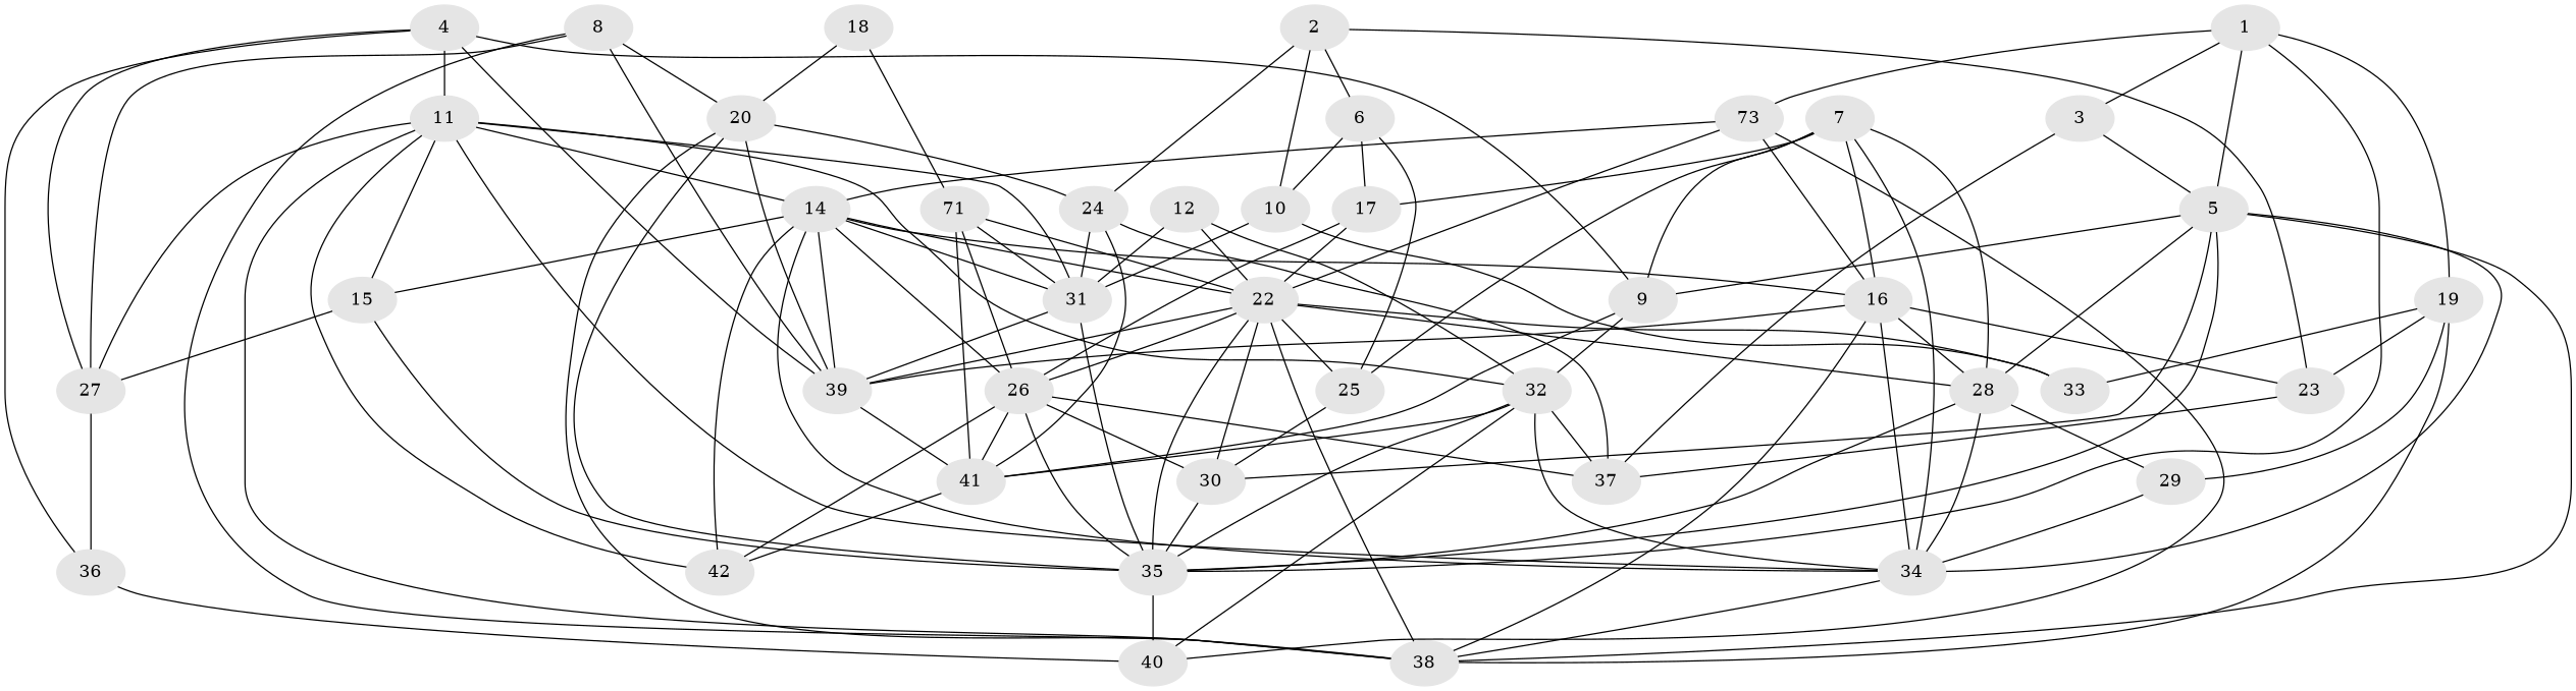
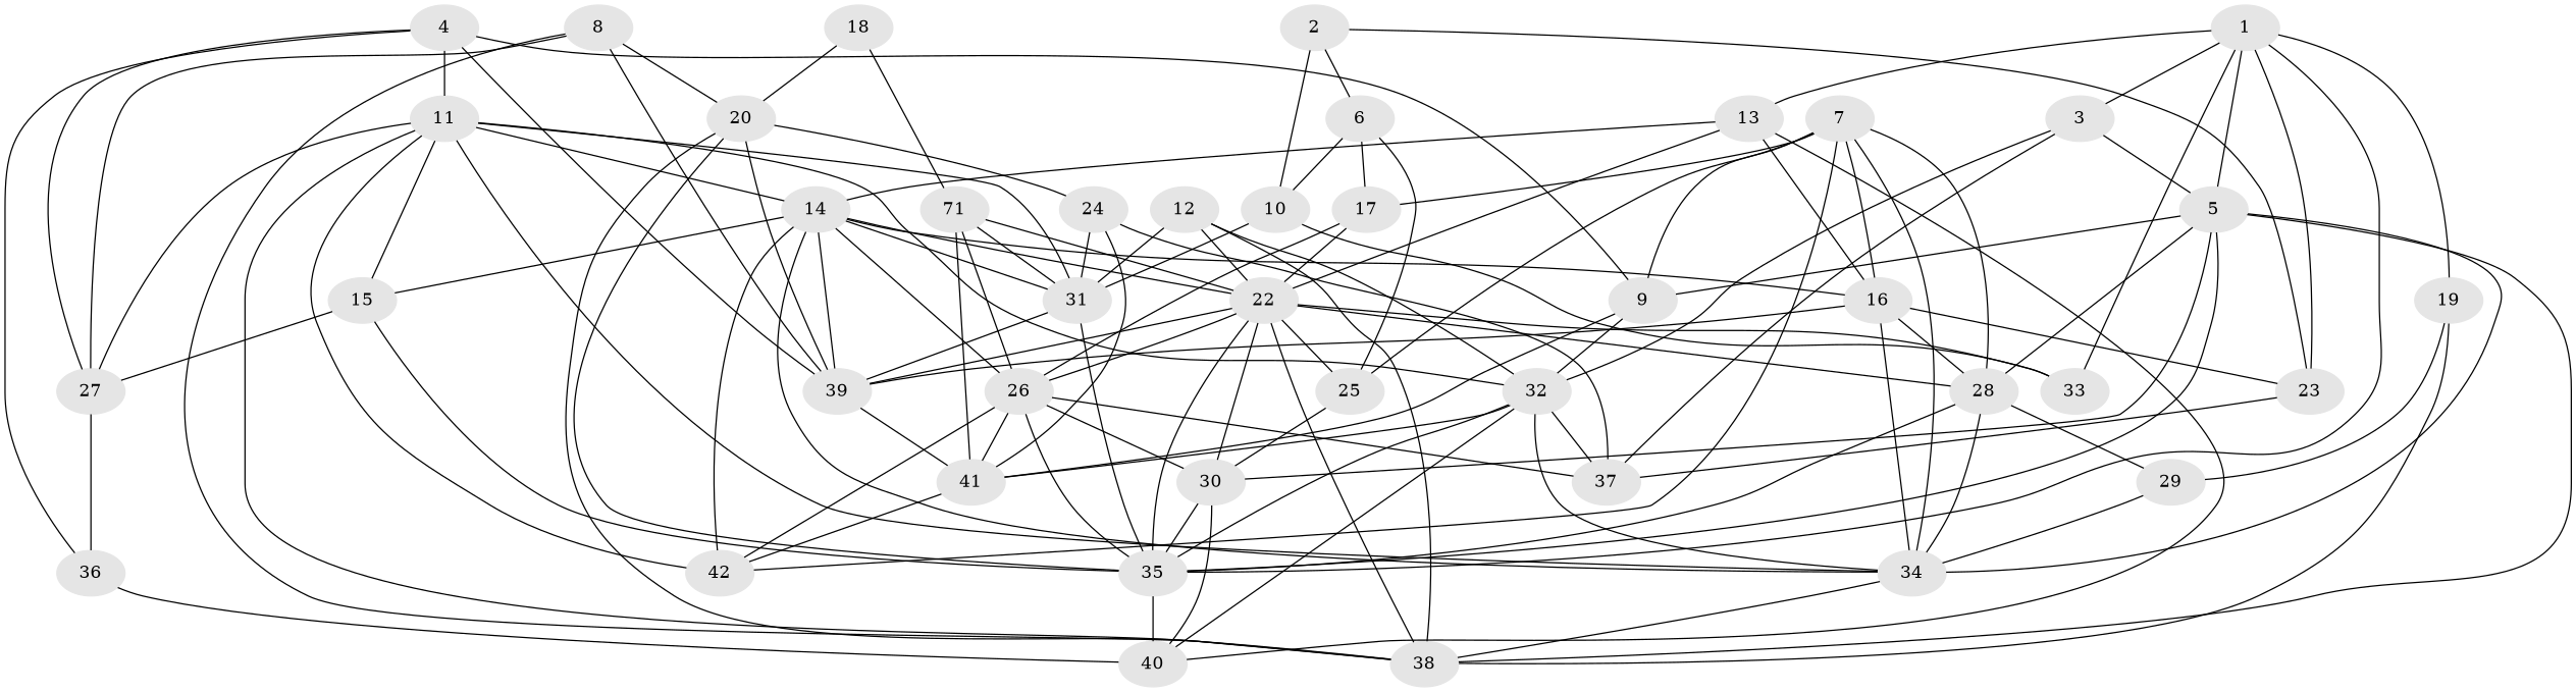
  graph {
    node [color=gray90 style=filled]
    edge [weight=1.0]
    1
    3
    5
-   13 [label=73]
+   13
    19
    35
    32
    37
    9
    28
    30
    34
    38
    16
    14
    22
    40
    23
    33
    29
    2
    6
    10
    24
    17
    25
    31
    41
    4
    11
    27
    36
    39
    42
    15
    26
    7
    8
    20
    12
    18
    n42 [label=71]
    1 -- 3
    1 -- 5 [weight=2.0]
    1 -- 13
    1 -- 19
    1 -- 35 [weight=2.0]
    3 -- 5
+   3 -- 32
    3 -- 37
    5 -- 35
    5 -- 9
    5 -- 28
    5 -- 30
    5 -- 34 [weight=2.0]
    5 -- 38 [weight=2.0]
    13 -- 16
    13 -- 14
    13 -- 22
    13 -- 40
    19 -- 38 [weight=2.0]
-   19 -- 23
-   19 -- 33
+   1 -- 23
+   1 -- 33
    19 -- 29
    35 -- 40 [weight=2.0]
    32 -- 35
    32 -- 37
    32 -- 34
    32 -- 40
    32 -- 41
    9 -- 32
    9 -- 41
    28 -- 35
    28 -- 34
    28 -- 29 [weight=2.0]
    30 -- 35
+   30 -- 40
    34 -- 38
    16 -- 28
    16 -- 34
    16 -- 23
    16 -- 39
    14 -- 34
    14 -- 16
    14 -- 22
    14 -- 31 [weight=3.0]
    14 -- 39 [weight=2.0]
    14 -- 42
    14 -- 15
    14 -- 26
    22 -- 35
    22 -- 28
    22 -- 30
    22 -- 38 [weight=3.0]
    22 -- 33
    22 -- 25
    22 -- 39
    22 -- 26
    23 -- 37
    29 -- 34
    2 -- 23
    2 -- 6
    2 -- 10
-   2 -- 24
    6 -- 10
    6 -- 17
    6 -- 25
    10 -- 33
    10 -- 31
    24 -- 37
    24 -- 31 [weight=3.0]
    24 -- 41
    17 -- 22 [weight=2.0]
    17 -- 26
    25 -- 30
    31 -- 35
    31 -- 39
    41 -- 42
    4 -- 9
    4 -- 11
    4 -- 27
    4 -- 36
    4 -- 39
    11 -- 32
    11 -- 34
    11 -- 38
    11 -- 14
    11 -- 31
    11 -- 27
    11 -- 42
    11 -- 15
    27 -- 36
    36 -- 40 [weight=2.0]
    39 -- 41
    15 -- 35
    15 -- 27
    26 -- 35
    26 -- 37
    26 -- 30
    26 -- 41
    26 -- 42
    7 -- 9
    7 -- 28
    7 -- 34
    7 -- 16
    7 -- 17
    7 -- 25
+   7 -- 42
    8 -- 38
    8 -- 27
    8 -- 39
    8 -- 20
    20 -- 35
    20 -- 38
    20 -- 24
    20 -- 39
    12 -- 32
-   16 -- 38
+   12 -- 38
    12 -- 22 [weight=2.0]
    12 -- 31
    18 -- 20
    18 -- n42
    n42 -- 22
    n42 -- 31
    n42 -- 41
    n42 -- 26
  }
